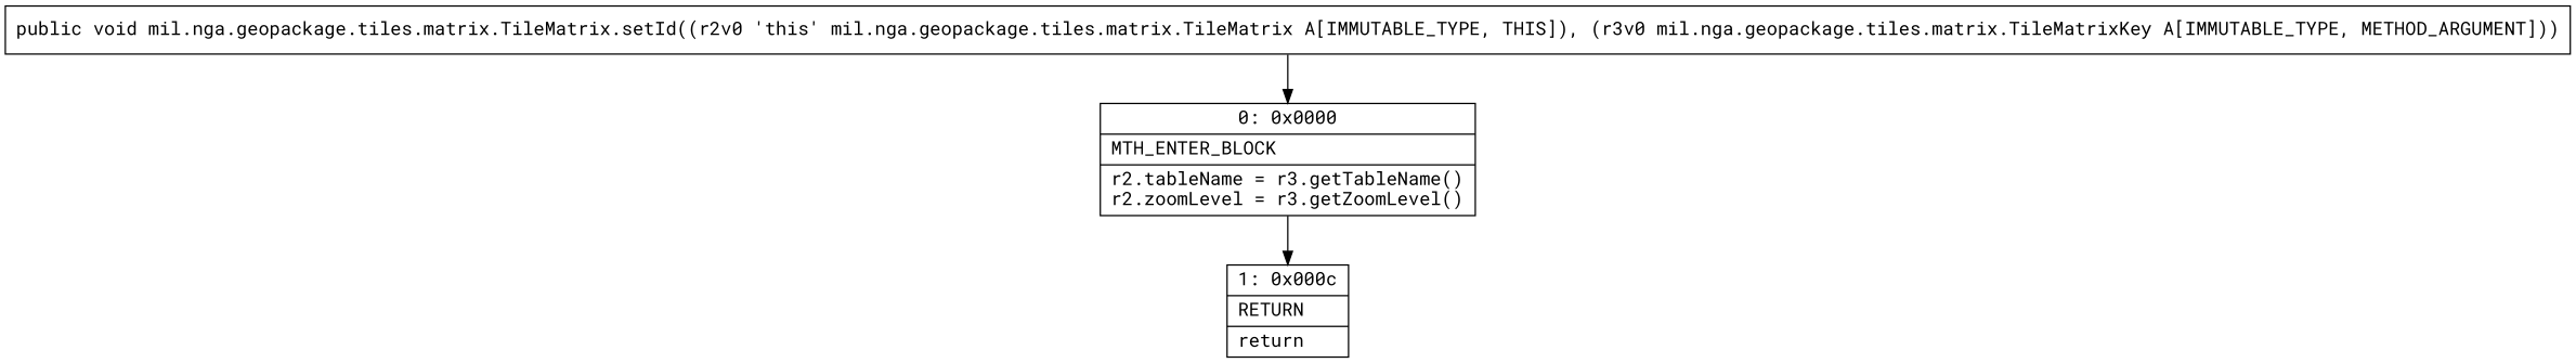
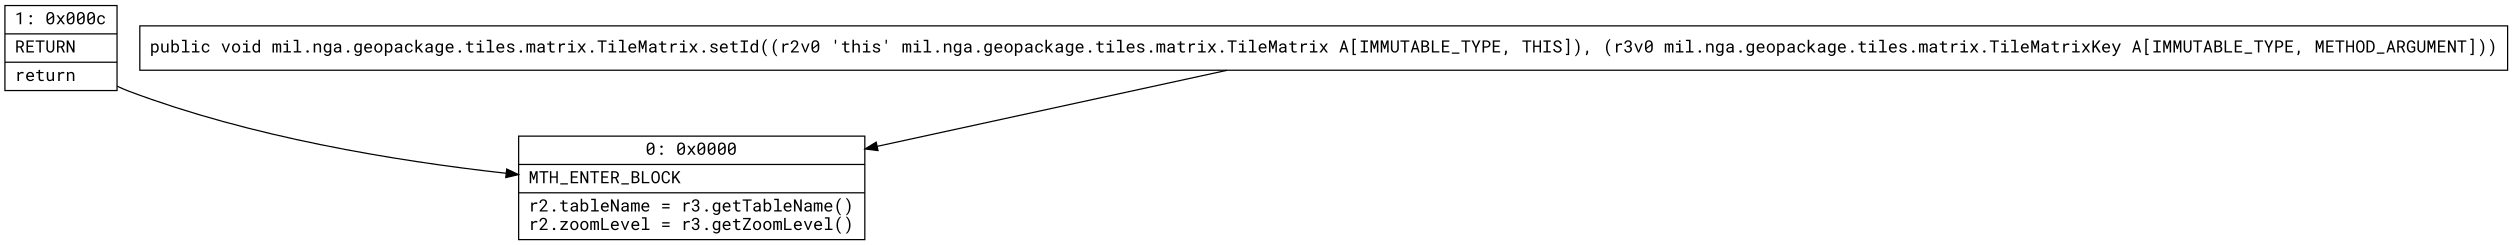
  digraph {
    fontname="Roboto Mono"
    node [shape=record fontname="Roboto Mono"]
    edge [fontname="Roboto Mono"]
    n1 [label="{0\:\ 0x0000|MTH_ENTER_BLOCK\l|r2.tableName = r3.getTableName()\lr2.zoomLevel = r3.getZoomLevel()\l}"]
    n2 [label="{1\:\ 0x000c|RETURN\l|return\l}"]
    n3 [label="{public void mil.nga.geopackage.tiles.matrix.TileMatrix.setId((r2v0 'this' mil.nga.geopackage.tiles.matrix.TileMatrix A[IMMUTABLE_TYPE, THIS]), (r3v0 mil.nga.geopackage.tiles.matrix.TileMatrixKey A[IMMUTABLE_TYPE, METHOD_ARGUMENT])) }"]
-   n1 -> n2
+   n2 -> n1
    n3 -> n1
  }
